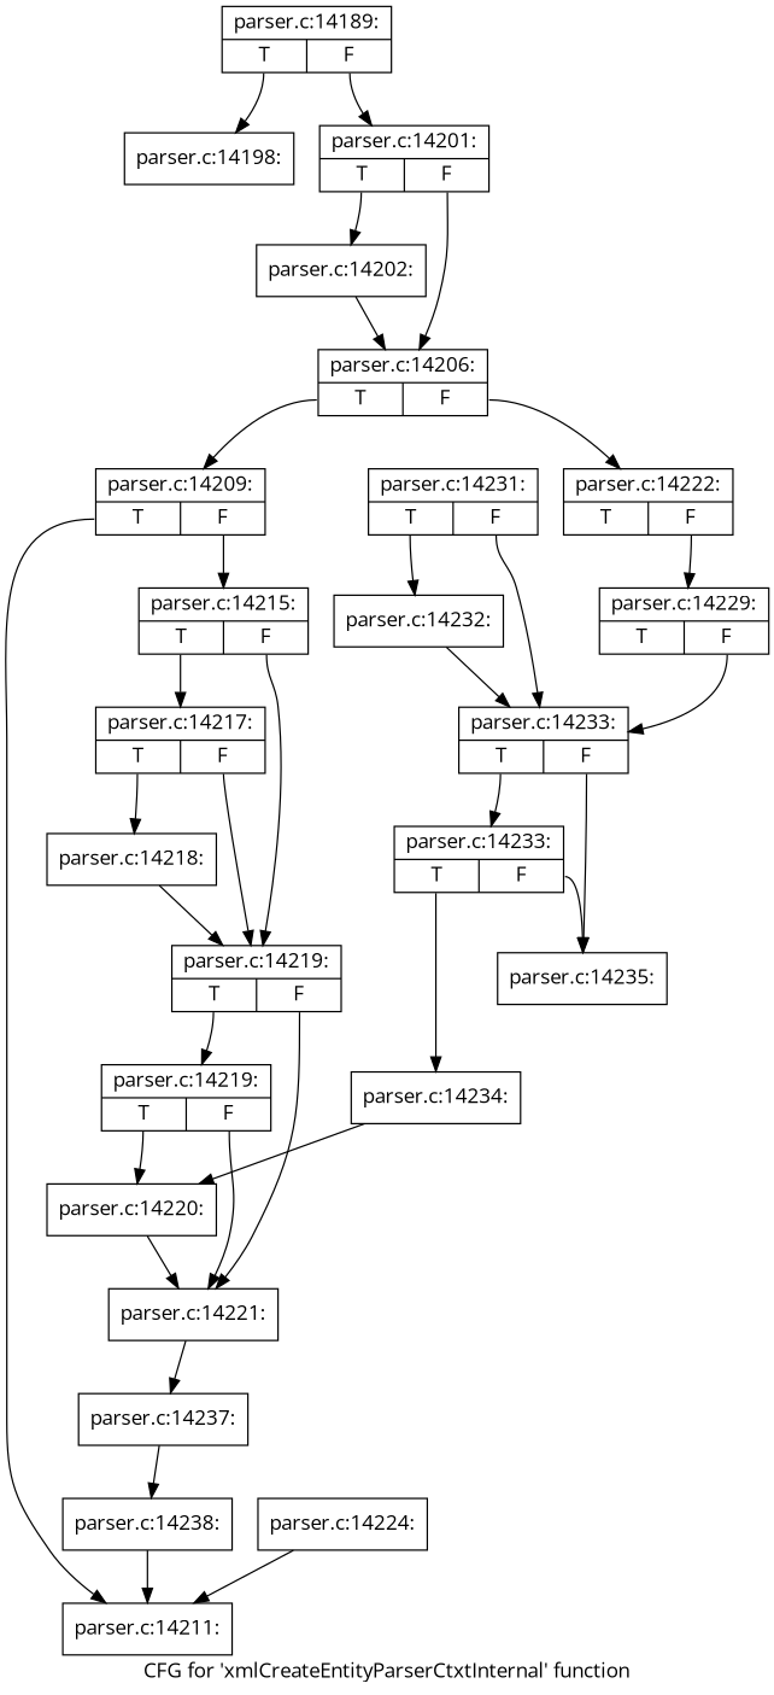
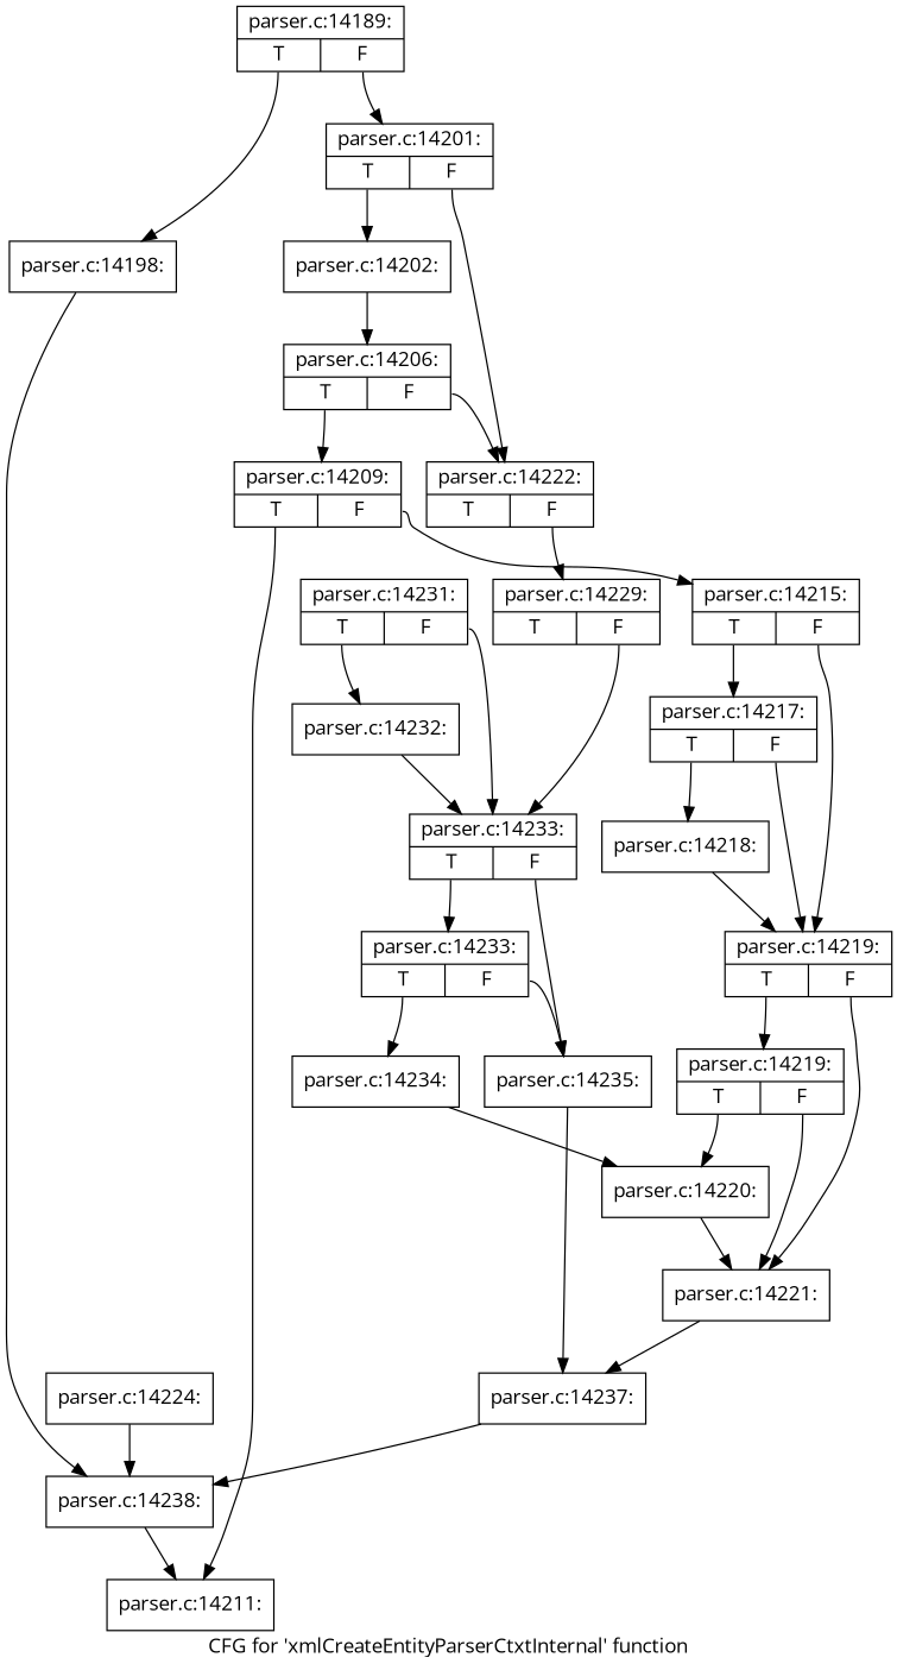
  digraph {
    fontname="Open Sans"
    label="CFG for 'xmlCreateEntityParserCtxtInternal' function"
    node [fontname="Open Sans" shape=record]
    edge [fontname="Open Sans" tailport=s0]
    n1 [label="{parser.c:14189:|{<s0>T|<s1>F}}"]
    n2 [label="{parser.c:14198:}"]
    n3 [label="{parser.c:14201:|{<s0>T|<s1>F}}"]
    n4 [label="{parser.c:14238:}"]
    n5 [label="{parser.c:14202:}"]
    n6 [label="{parser.c:14206:|{<s0>T|<s1>F}}"]
    n7 [label="{parser.c:14211:}"]
    n8 [label="{parser.c:14209:|{<s0>T|<s1>F}}"]
    n9 [label="{parser.c:14222:|{<s0>T|<s1>F}}"]
    n10 [label="{parser.c:14215:|{<s0>T|<s1>F}}"]
    n11 [label="{parser.c:14229:|{<s0>T|<s1>F}}"]
    n12 [label="{parser.c:14217:|{<s0>T|<s1>F}}"]
    n13 [label="{parser.c:14219:|{<s0>T|<s1>F}}"]
    n14 [label="{parser.c:14224:}"]
    n15 [label="{parser.c:14233:|{<s0>T|<s1>F}}"]
    n16 [label="{parser.c:14218:}"]
    n17 [label="{parser.c:14219:|{<s0>T|<s1>F}}"]
    n18 [label="{parser.c:14221:}"]
    n19 [label="{parser.c:14220:}"]
    n20 [label="{parser.c:14237:}"]
    n21 [label="{parser.c:14231:|{<s0>T|<s1>F}}"]
    n22 [label="{parser.c:14232:}"]
    n23 [label="{parser.c:14233:|{<s0>T|<s1>F}}"]
    n24 [label="{parser.c:14235:}"]
    n25 [label="{parser.c:14234:}"]
    n1 -> n2
    n1 -> n3 [tailport=s1]
+   n2 -> n4
    n3 -> n5
-   n3 -> n6 [tailport=s1]
+   n3 -> n9 [tailport=s1]
    n4 -> n7
    n5 -> n6
    n6 -> n8
    n6 -> n9 [tailport=s1]
    n8 -> n7
    n8 -> n10 [tailport=s1]
    n9 -> n11 [tailport=s1]
    n10 -> n12
    n10 -> n13 [tailport=s1]
    n11 -> n15 [tailport=s1]
    n12 -> n13 [tailport=s1]
    n12 -> n16
    n13 -> n17
    n13 -> n18 [tailport=s1]
-   n14 -> n7
+   n14 -> n4
    n15 -> n23
    n15 -> n24 [tailport=s1]
    n16 -> n13
    n17 -> n18 [tailport=s1]
    n17 -> n19
    n18 -> n20
    n19 -> n18
    n20 -> n4
    n21 -> n15 [tailport=s1]
    n21 -> n22
    n22 -> n15
    n23 -> n24 [tailport=s1]
    n23 -> n25
+   n24 -> n20
    n25 -> n19
  }
